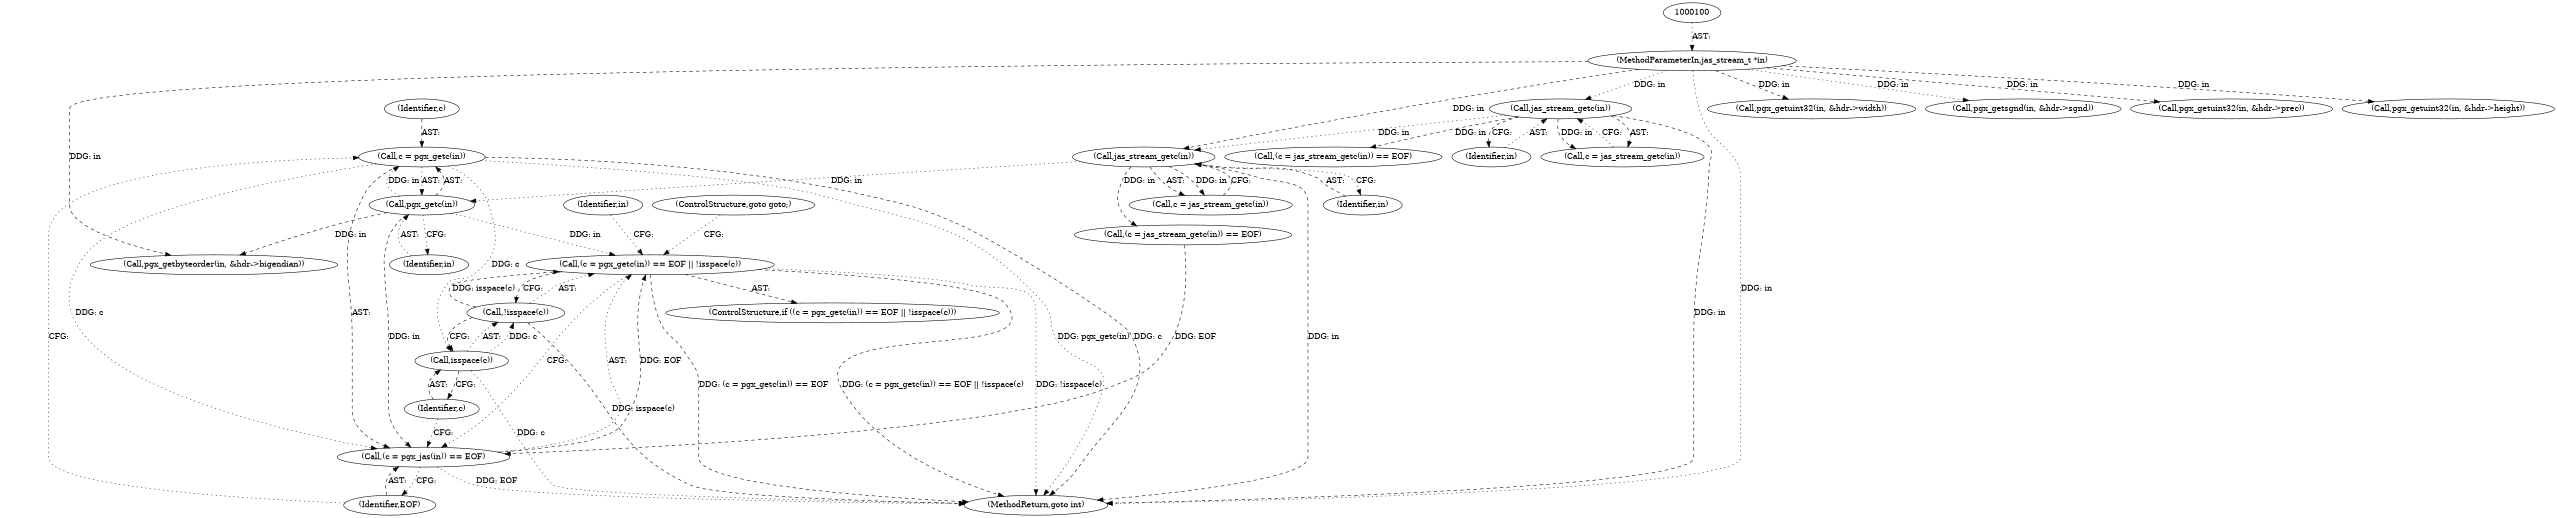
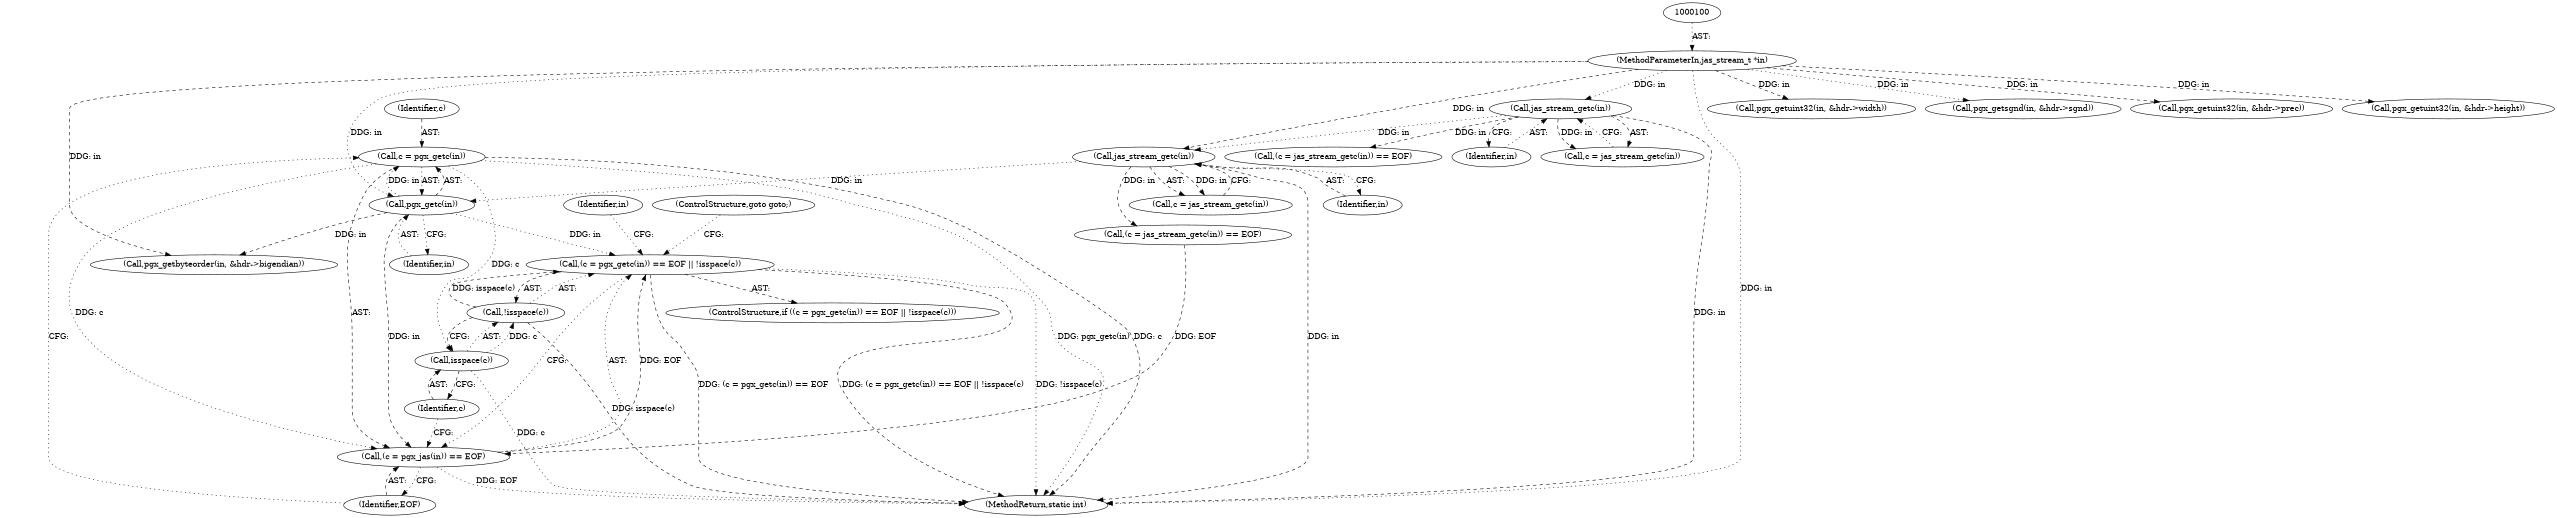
  digraph {
    edge [style=dashed]
    n1 [label="(Call,c = pgx_getc(in))"]
    n2 [label="(Call,pgx_getc(in))"]
    n3 [label="(Call,(c = pgx_jas(in)) == EOF)"]
    n4 [label="(Call,isspace(c))"]
-   n5 [label="(MethodReturn,goto int)"]
+   n5 [label="(MethodReturn,static int)"]
    n6 [label="(Identifier,in)"]
    n7 [label="(Call,pgx_getbyteorder(in, &hdr->bigendian))"]
    n8 [label="(Call,(c = pgx_getc(in)) == EOF || !isspace(c))"]
    n9 [label="(Identifier,EOF)"]
    n10 [label="(Call,!isspace(c))"]
    n11 [label="(Identifier,c)"]
    n12 [label="(Call,jas_stream_getc(in))"]
    n13 [label="(Identifier,in)"]
    n14 [label="(Call,c = jas_stream_getc(in))"]
    n15 [label="(Call,(c = jas_stream_getc(in)) == EOF)"]
    n16 [label="(Call,jas_stream_getc(in))"]
    n17 [label="(Call,c = jas_stream_getc(in))"]
    n18 [label="(Identifier,in)"]
    n19 [label="(Call,(c = jas_stream_getc(in)) == EOF)"]
    n20 [label="(MethodParameterIn,jas_stream_t *in)"]
    n21 [label="(Call,pgx_getuint32(in, &hdr->width))"]
    n22 [label="(Call,pgx_getsgnd(in, &hdr->sgnd))"]
    n23 [label="(Call,pgx_getuint32(in, &hdr->prec))"]
    n24 [label="(Call,pgx_getuint32(in, &hdr->height))"]
    1000100
    n26 [label="(ControlStructure,if ((c = pgx_getc(in)) == EOF || !isspace(c)))"]
    n27 [label="(Identifier,in)"]
    n28 [label="(Identifier,c)"]
    n29 [label="(ControlStructure,goto goto;)"]
    n1 -> n2 [label="AST: " style=dotted]
    n1 -> n3 [label="AST: "]
    n1 -> n3 [label="DDG: c" style=dotted]
    n1 -> n4 [label="DDG: c" style=dotted]
    n1 -> n5 [label="DDG: pgx_getc(in)" style=dotted]
    n1 -> n5 [label="DDG: c"]
    n2 -> n1 [label="AST: "]
    n2 -> n1 [label="DDG: in" style=dotted]
    n2 -> n3 [label="DDG: in"]
    n2 -> n6 [label="CFG: " style=dotted]
    n2 -> n7 [label="DDG: in"]
    n2 -> n8 [label="DDG: in" style=dotted]
    n3 -> n5 [label="DDG: EOF" style=dotted]
    n3 -> n8 [label="AST: " style=dotted]
    n3 -> n8 [label="DDG: EOF"]
    n3 -> n9 [label="CFG: " style=dotted]
    n4 -> n5 [label="DDG: c" style=dotted]
    n4 -> n10 [label="AST: " style=dotted]
    n4 -> n10 [label="DDG: c" style=dotted]
    n4 -> n11 [label="CFG: "]
    n6 -> n2 [label="AST: " style=dotted]
    n8 -> n3 [label="CFG: " style=dotted]
    n8 -> n5 [label="DDG: (c = pgx_getc(in)) == EOF"]
    n8 -> n5 [label="DDG: (c = pgx_getc(in)) == EOF || !isspace(c)"]
    n8 -> n5 [label="DDG: !isspace(c)" style=dotted]
-   n8 -> n10 [label="CFG: "]
+   n8 -> n10 [label="AST: "]
    n8 -> n26 [label="AST: "]
    n9 -> n1 [label="CFG: " style=dotted]
    n9 -> n3 [label="AST: "]
    n10 -> n4 [label="CFG: "]
    n10 -> n5 [label="DDG: isspace(c)"]
    n10 -> n8 [label="AST: " style=dotted]
    n10 -> n8 [label="DDG: isspace(c)"]
    n11 -> n3 [label="CFG: " style=dotted]
    n11 -> n4 [label="AST: "]
    n12 -> n2 [label="DDG: in" style=dotted]
    n12 -> n5 [label="DDG: in"]
    n12 -> n13 [label="CFG: " style=dotted]
    n12 -> n14 [label="AST: "]
    n12 -> n14 [label="DDG: in"]
    n12 -> n15 [label="DDG: in"]
    n13 -> n12 [label="AST: "]
    n14 -> n12 [label="CFG: "]
    n15 -> n3 [label="DDG: EOF"]
    n16 -> n5 [label="DDG: in"]
    n16 -> n12 [label="DDG: in" style=dotted]
    n16 -> n17 [label="AST: "]
    n16 -> n17 [label="DDG: in"]
    n16 -> n18 [label="CFG: "]
    n16 -> n19 [label="DDG: in"]
    n17 -> n16 [label="CFG: " style=dotted]
    n18 -> n16 [label="AST: " style=dotted]
+   n20 -> n2 [label="DDG: in" style=dotted]
    n20 -> n5 [label="DDG: in" style=dotted]
    n20 -> n7 [label="DDG: in"]
    n20 -> n12 [label="DDG: in"]
    n20 -> n16 [label="DDG: in" style=dotted]
    n20 -> n21 [label="DDG: in"]
    n20 -> n22 [label="DDG: in" style=dotted]
    n20 -> n23 [label="DDG: in"]
    n20 -> n24 [label="DDG: in"]
    1000100 -> n20 [label="AST: " style=dotted]
    n27 -> n8 [label="CFG: " style=dotted]
    n28 -> n1 [label="AST: "]
    n29 -> n8 [label="CFG: " style=dotted]
  }
